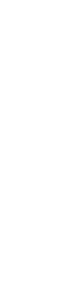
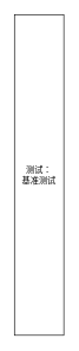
  <mxCell id="0" />
  <mxCell id="1" parent="0" />
+ <mxCell id="2" value="测试：&lt;br&gt;基准测试" style="rounded=0;whiteSpace=wrap;html=1;" vertex="1" parent="1"><mxGeometry x="20" y="20" width="70" height="450" as="geometry" /></mxCell>
